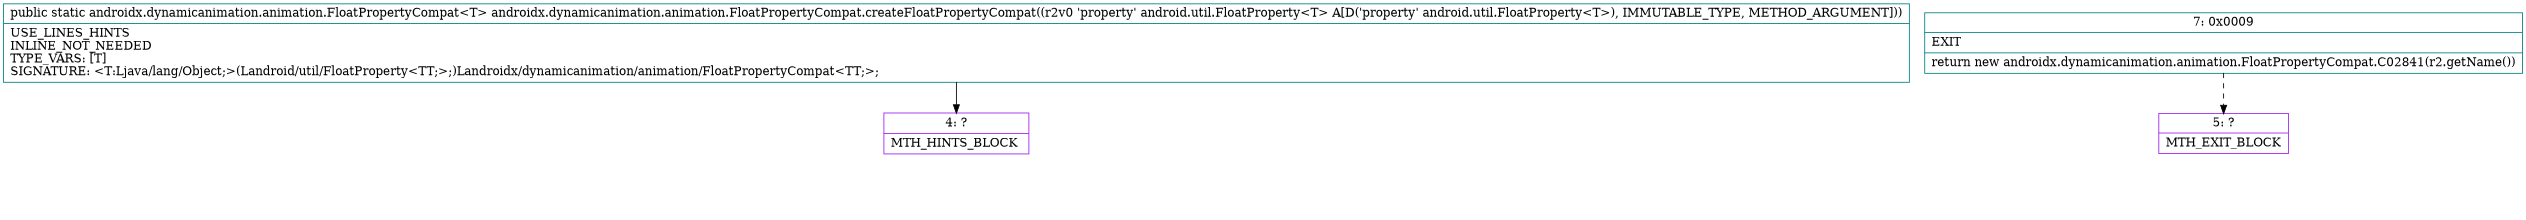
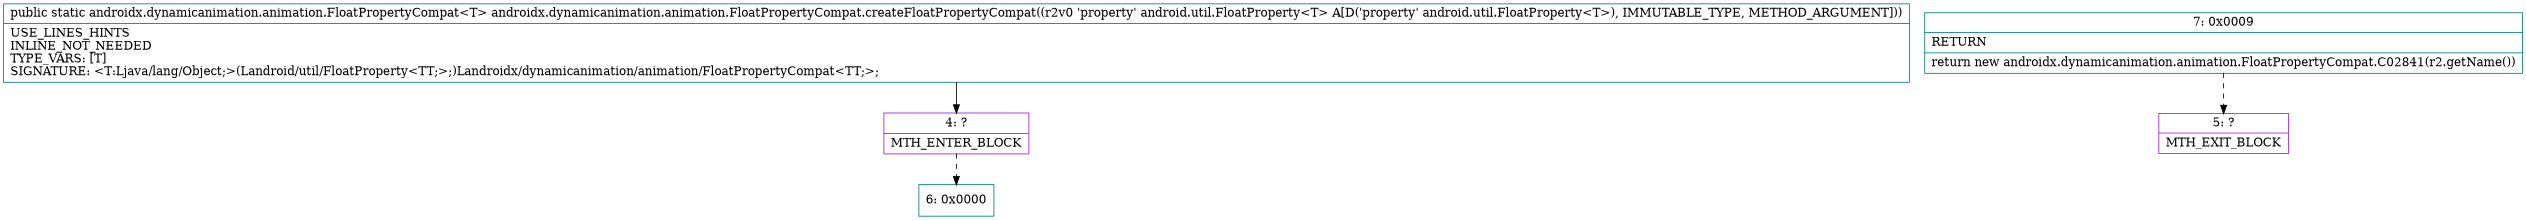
  digraph {
    node [color=teal shape=record]
    edge [style=dashed]
-   n1 [color=purple label="{4\:\ ?|MTH_HINTS_BLOCK\l}"]
-   n3 [label="{7\:\ 0x0009|EXIT\l|return new androidx.dynamicanimation.animation.FloatPropertyCompat.C02841(r2.getName())\l}"]
+   n1 [color=purple label="{4\:\ ?|MTH_ENTER_BLOCK\l}"]
+   n2 [label="{6\:\ 0x0000}"]
+   n3 [label="{7\:\ 0x0009|RETURN\l|return new androidx.dynamicanimation.animation.FloatPropertyCompat.C02841(r2.getName())\l}"]
    n4 [color=purple label="{5\:\ ?|MTH_EXIT_BLOCK\l}"]
    n5 [label="{public static androidx.dynamicanimation.animation.FloatPropertyCompat\<T\> androidx.dynamicanimation.animation.FloatPropertyCompat.createFloatPropertyCompat((r2v0 'property' android.util.FloatProperty\<T\> A[D('property' android.util.FloatProperty\<T\>), IMMUTABLE_TYPE, METHOD_ARGUMENT]))  | USE_LINES_HINTS\lINLINE_NOT_NEEDED\lTYPE_VARS: [T]\lSIGNATURE: \<T:Ljava\/lang\/Object;\>(Landroid\/util\/FloatProperty\<TT;\>;)Landroidx\/dynamicanimation\/animation\/FloatPropertyCompat\<TT;\>;\l}"]
+   n1 -> n2
    n3 -> n4
    n5 -> n1 [style=solid]
  }
